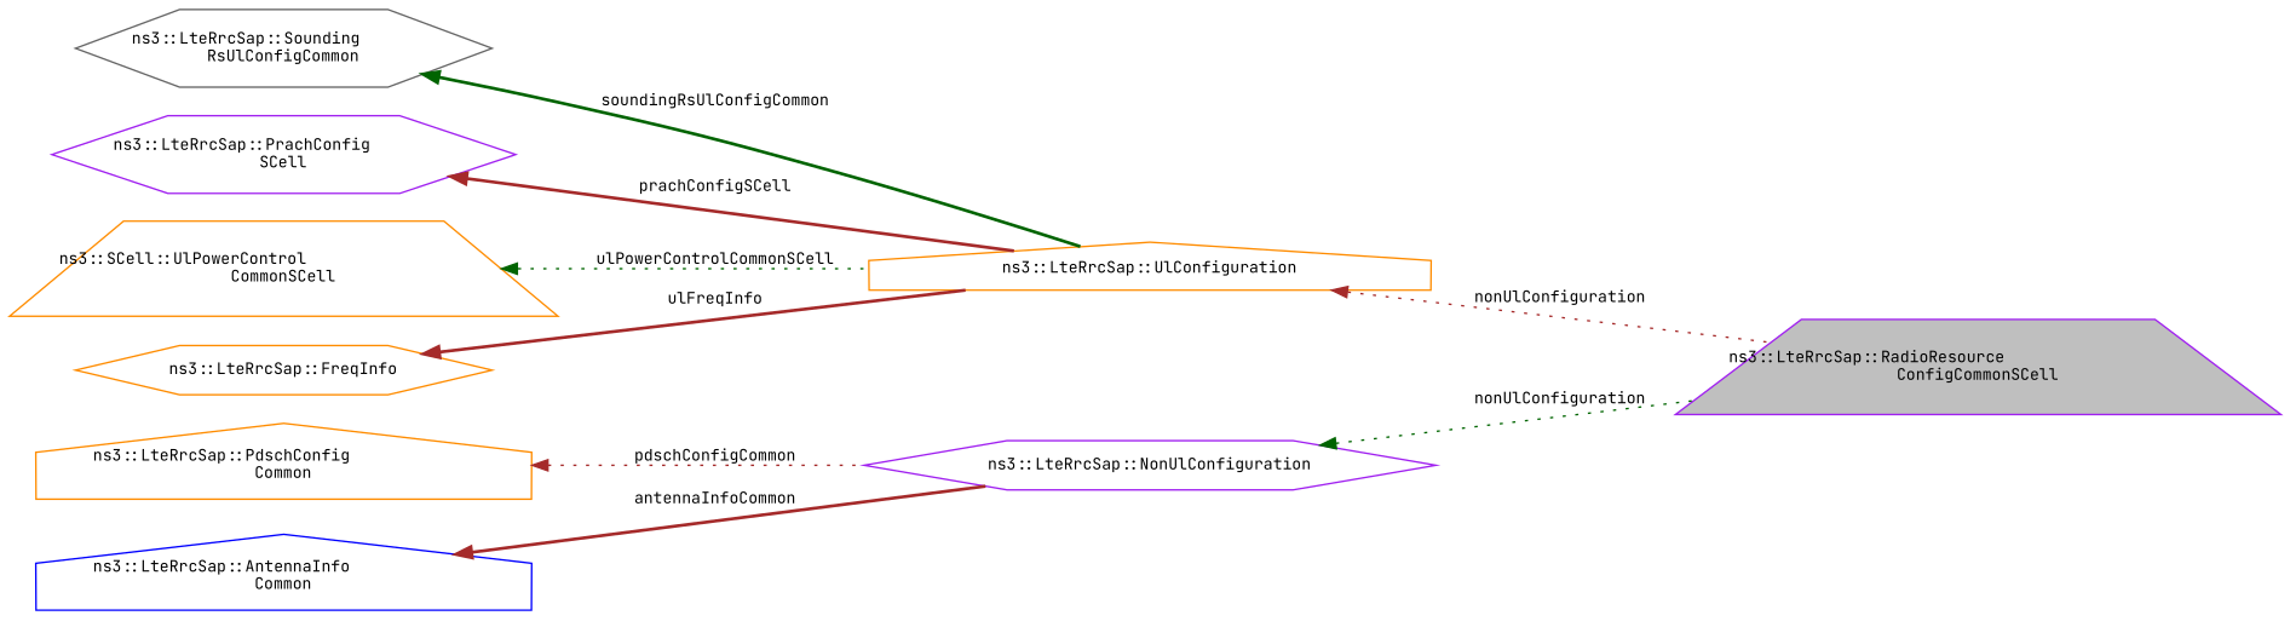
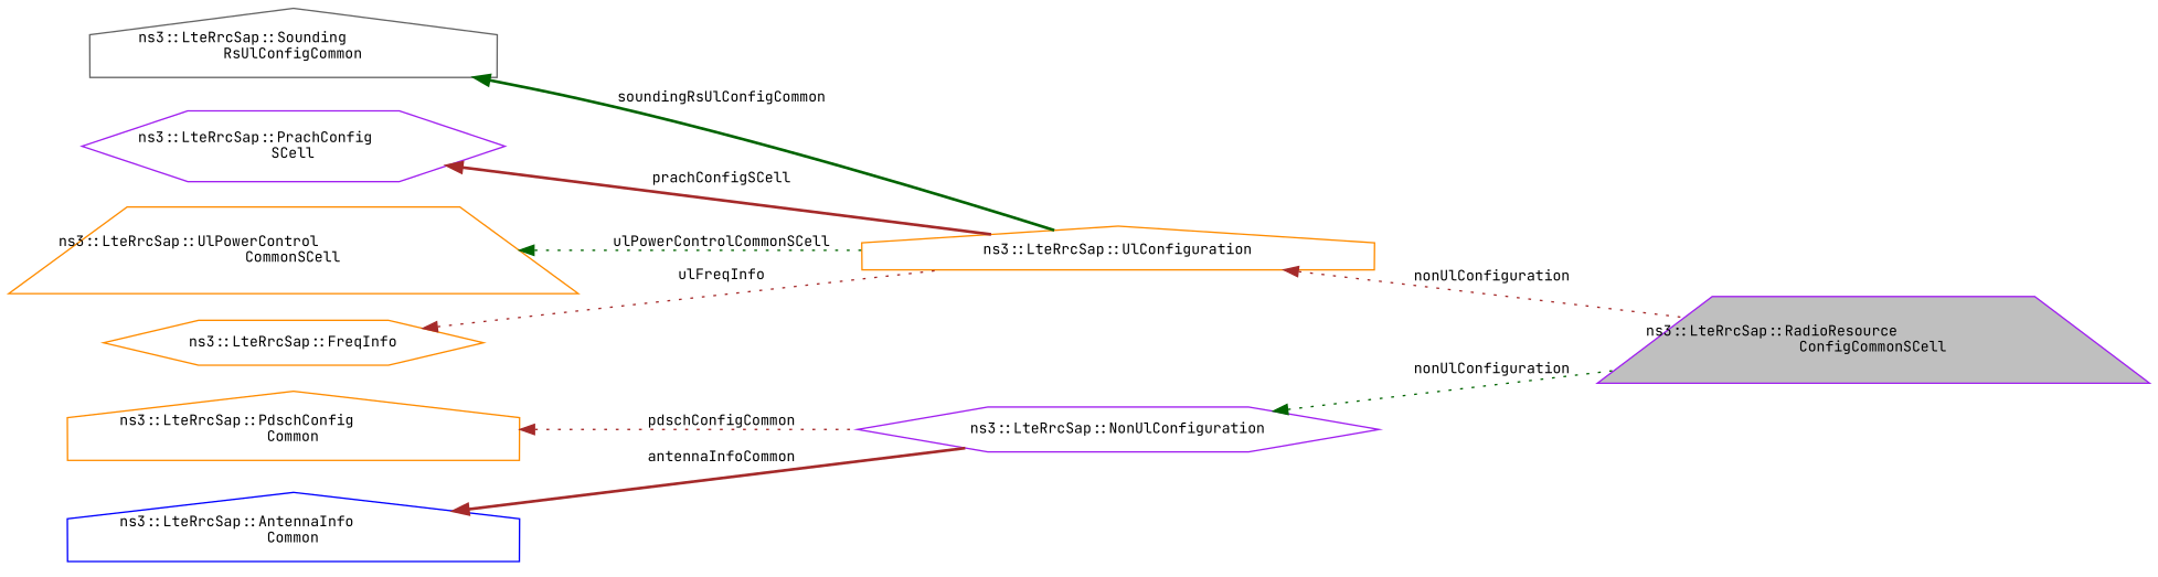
  digraph {
    fontname="JetBrains Mono"
    rankdir=LR
    node [color=darkorange fillcolor=white fontname="JetBrains Mono" fontsize=10 shape=hexagon style=filled]
    edge [color=brown dir=back fontname="JetBrains Mono" fontsize=10 labelfontname=Helvetica labelfontsize=10 style=dotted]
    n1 [color=purple fillcolor=grey75 fontcolor=black height=0.2 label="ns3::LteRrcSap::RadioResource\lConfigCommonSCell" shape=trapezium width=0.4]
    n2 [height=0.2 label="ns3::LteRrcSap::UlConfiguration" shape=house width=0.4]
-   n3 [color=gray40 height=0.2 label="ns3::LteRrcSap::Sounding\lRsUlConfigCommon" width=0.4]
+   n3 [color=gray40 height=0.2 label="ns3::LteRrcSap::Sounding\lRsUlConfigCommon" shape=house width=0.4]
    n4 [color=purple height=0.2 label="ns3::LteRrcSap::PrachConfig\lSCell" width=0.4]
-   n5 [height=0.2 label="ns3::SCell::UlPowerControl\lCommonSCell" shape=trapezium width=0.4]
+   n5 [height=0.2 label="ns3::LteRrcSap::UlPowerControl\lCommonSCell" shape=trapezium width=0.4]
    n6 [height=0.2 label="ns3::LteRrcSap::FreqInfo" width=0.4]
    n7 [color=purple height=0.2 label="ns3::LteRrcSap::NonUlConfiguration" width=0.4]
    n8 [height=0.2 label="ns3::LteRrcSap::PdschConfig\lCommon" shape=house width=0.4]
    n9 [color=blue height=0.2 label="ns3::LteRrcSap::AntennaInfo\lCommon" shape=house width=0.4]
    n2 -> n1 [label=" nonUlConfiguration"]
    n3 -> n2 [color=darkgreen label=" soundingRsUlConfigCommon" style=bold]
    n4 -> n2 [label=" prachConfigSCell" style=bold]
    n5 -> n2 [color=darkgreen label=" ulPowerControlCommonSCell"]
-   n6 -> n2 [label=" ulFreqInfo" style=bold]
+   n6 -> n2 [label=" ulFreqInfo"]
    n7 -> n1 [color=darkgreen label=" nonUlConfiguration"]
    n8 -> n7 [label=" pdschConfigCommon"]
    n9 -> n7 [label=" antennaInfoCommon" style=bold]
  }
